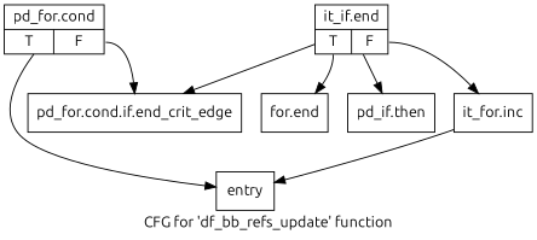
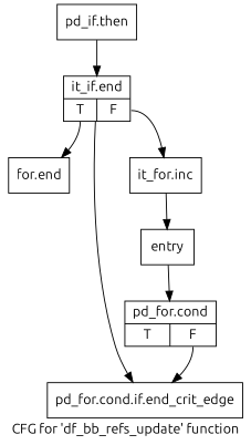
  digraph {
    fontname=Ubuntu
    label="CFG for 'df_bb_refs_update' function"
    node [fontname=Ubuntu shape=record]
    edge [fontname=Ubuntu]
    n1 [label="{entry}"]
    n2 [label="{pd_for.cond|{<s0>T|<s1>F}}"]
    n3 [label="{pd_for.cond.if.end_crit_edge}"]
    n4 [label="{pd_if.then}"]
    n5 [label="{it_if.end|{<s0>T|<s1>F}}"]
    n6 [label="{for.end}"]
    n7 [label="{it_for.inc}"]
-   n2 -> n1
+   n1 -> n2
    n2 -> n3 [tailport=s1]
-   n5 -> n4
+   n4 -> n5
    n5 -> n3
    n5 -> n6 [tailport=s0]
    n5 -> n7 [tailport=s1]
    n7 -> n1
  }
